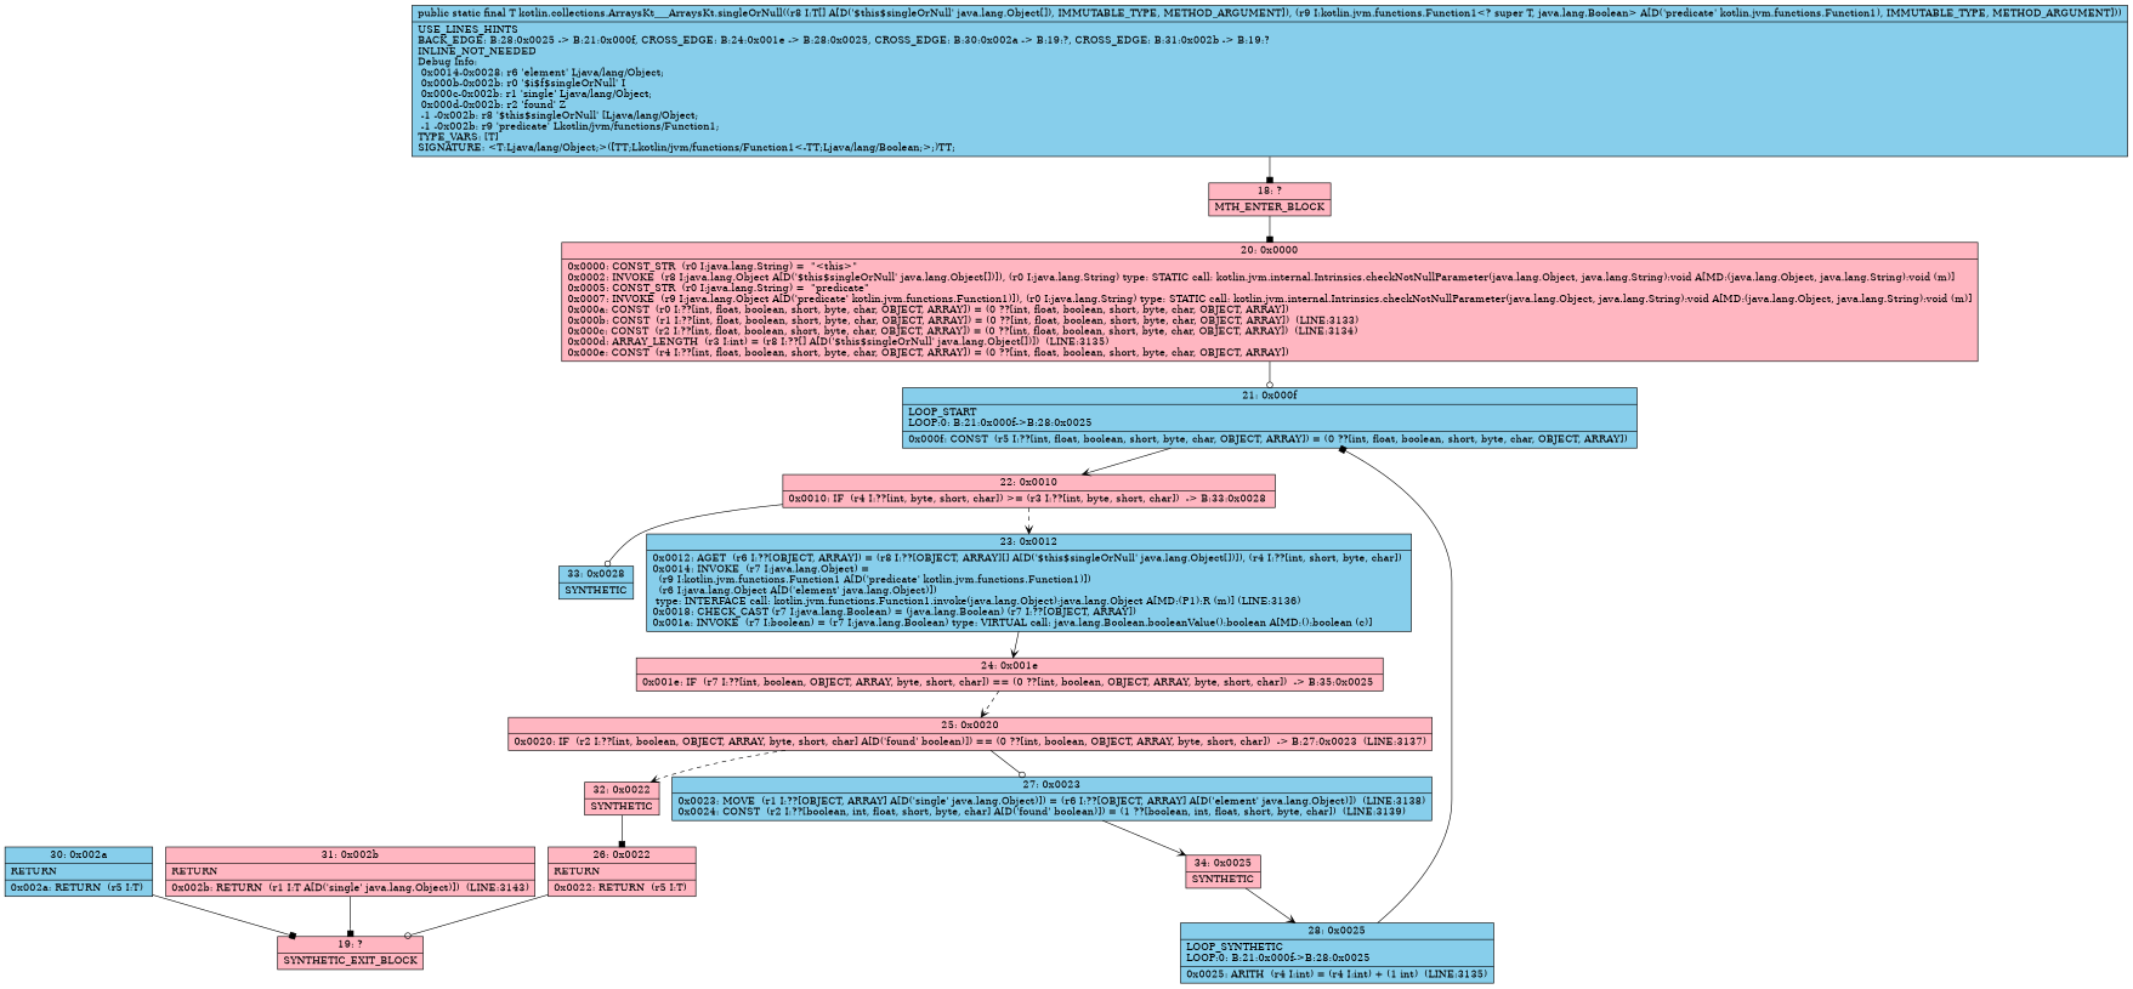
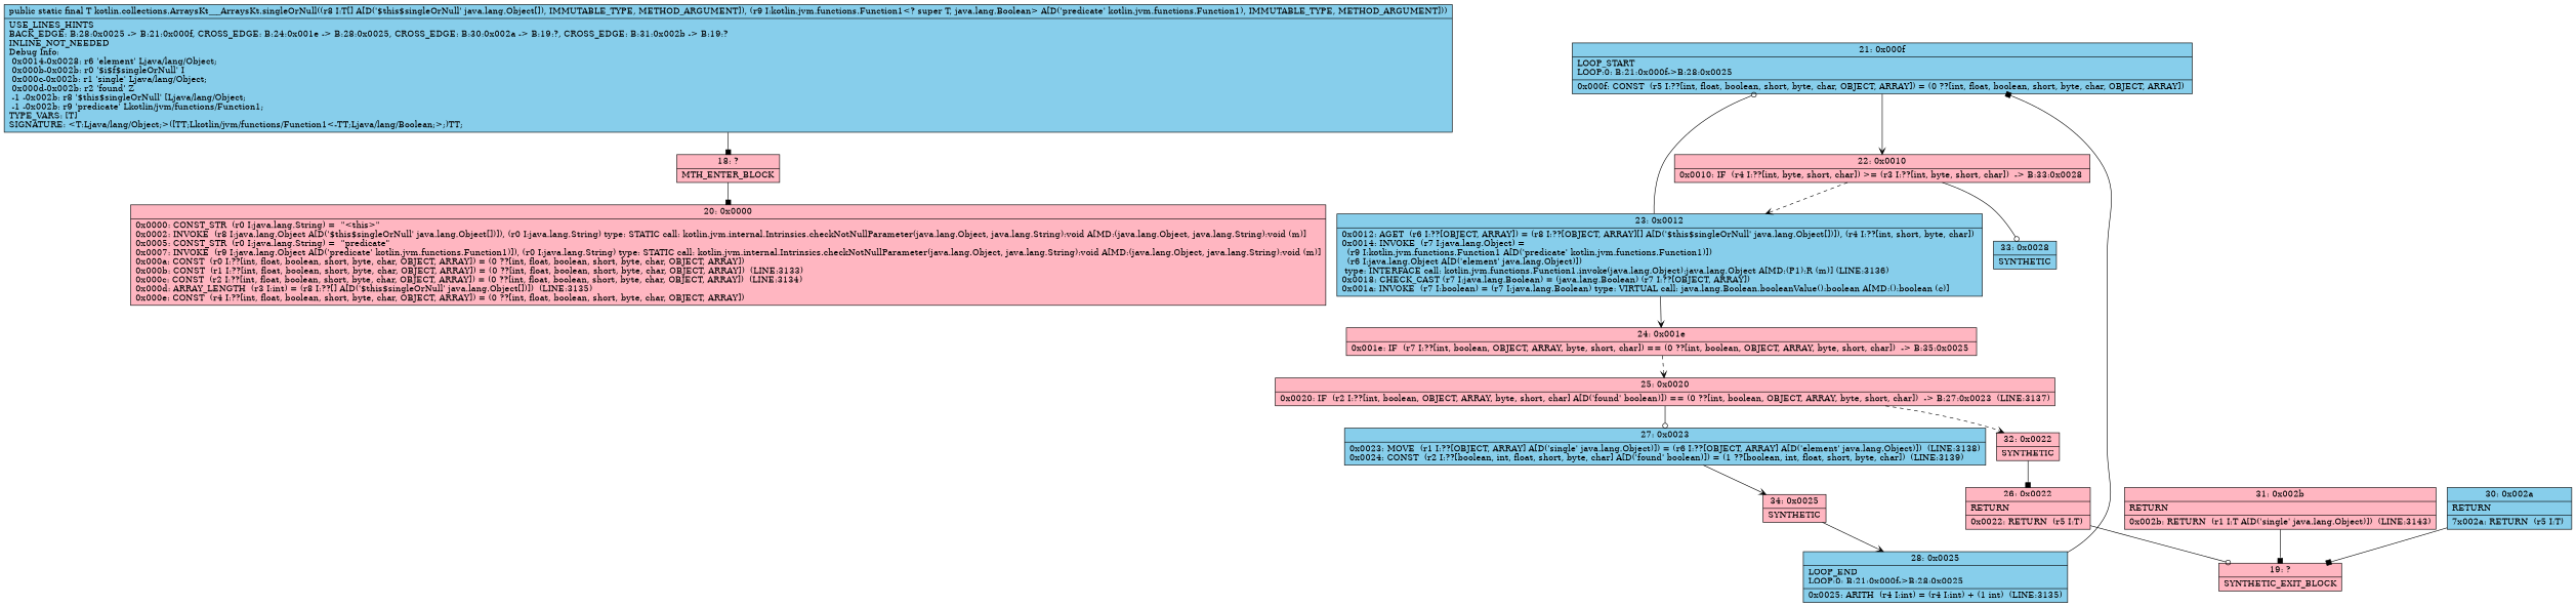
  digraph {
    node [fillcolor=lightpink shape=record style=filled]
    edge [arrowhead=vee]
    n1 [label="{18\:\ ?|MTH_ENTER_BLOCK\l}"]
    n2 [label="{20\:\ 0x0000|0x0000: CONST_STR  (r0 I:java.lang.String) =  \"\<this\>\" \l0x0002: INVOKE  (r8 I:java.lang.Object A[D('$this$singleOrNull' java.lang.Object[])]), (r0 I:java.lang.String) type: STATIC call: kotlin.jvm.internal.Intrinsics.checkNotNullParameter(java.lang.Object, java.lang.String):void A[MD:(java.lang.Object, java.lang.String):void (m)]\l0x0005: CONST_STR  (r0 I:java.lang.String) =  \"predicate\" \l0x0007: INVOKE  (r9 I:java.lang.Object A[D('predicate' kotlin.jvm.functions.Function1)]), (r0 I:java.lang.String) type: STATIC call: kotlin.jvm.internal.Intrinsics.checkNotNullParameter(java.lang.Object, java.lang.String):void A[MD:(java.lang.Object, java.lang.String):void (m)]\l0x000a: CONST  (r0 I:??[int, float, boolean, short, byte, char, OBJECT, ARRAY]) = (0 ??[int, float, boolean, short, byte, char, OBJECT, ARRAY]) \l0x000b: CONST  (r1 I:??[int, float, boolean, short, byte, char, OBJECT, ARRAY]) = (0 ??[int, float, boolean, short, byte, char, OBJECT, ARRAY])  (LINE:3133)\l0x000c: CONST  (r2 I:??[int, float, boolean, short, byte, char, OBJECT, ARRAY]) = (0 ??[int, float, boolean, short, byte, char, OBJECT, ARRAY])  (LINE:3134)\l0x000d: ARRAY_LENGTH  (r3 I:int) = (r8 I:??[] A[D('$this$singleOrNull' java.lang.Object[])])  (LINE:3135)\l0x000e: CONST  (r4 I:??[int, float, boolean, short, byte, char, OBJECT, ARRAY]) = (0 ??[int, float, boolean, short, byte, char, OBJECT, ARRAY]) \l}"]
    n3 [fillcolor=skyblue label="{21\:\ 0x000f|LOOP_START\lLOOP:0: B:21:0x000f\-\>B:28:0x0025\l|0x000f: CONST  (r5 I:??[int, float, boolean, short, byte, char, OBJECT, ARRAY]) = (0 ??[int, float, boolean, short, byte, char, OBJECT, ARRAY]) \l}"]
    n4 [label="{22\:\ 0x0010|0x0010: IF  (r4 I:??[int, byte, short, char]) \>= (r3 I:??[int, byte, short, char])  \-\> B:33:0x0028 \l}"]
    n5 [fillcolor=skyblue label="{23\:\ 0x0012|0x0012: AGET  (r6 I:??[OBJECT, ARRAY]) = (r8 I:??[OBJECT, ARRAY][] A[D('$this$singleOrNull' java.lang.Object[])]), (r4 I:??[int, short, byte, char]) \l0x0014: INVOKE  (r7 I:java.lang.Object) = \l  (r9 I:kotlin.jvm.functions.Function1 A[D('predicate' kotlin.jvm.functions.Function1)])\l  (r6 I:java.lang.Object A[D('element' java.lang.Object)])\l type: INTERFACE call: kotlin.jvm.functions.Function1.invoke(java.lang.Object):java.lang.Object A[MD:(P1):R (m)] (LINE:3136)\l0x0018: CHECK_CAST (r7 I:java.lang.Boolean) = (java.lang.Boolean) (r7 I:??[OBJECT, ARRAY]) \l0x001a: INVOKE  (r7 I:boolean) = (r7 I:java.lang.Boolean) type: VIRTUAL call: java.lang.Boolean.booleanValue():boolean A[MD:():boolean (c)]\l}"]
    n6 [fillcolor=skyblue label="{33\:\ 0x0028|SYNTHETIC\l}"]
    n7 [label="{24\:\ 0x001e|0x001e: IF  (r7 I:??[int, boolean, OBJECT, ARRAY, byte, short, char]) == (0 ??[int, boolean, OBJECT, ARRAY, byte, short, char])  \-\> B:35:0x0025 \l}"]
    n8 [label="{25\:\ 0x0020|0x0020: IF  (r2 I:??[int, boolean, OBJECT, ARRAY, byte, short, char] A[D('found' boolean)]) == (0 ??[int, boolean, OBJECT, ARRAY, byte, short, char])  \-\> B:27:0x0023  (LINE:3137)\l}"]
    n9 [fillcolor=skyblue label="{27\:\ 0x0023|0x0023: MOVE  (r1 I:??[OBJECT, ARRAY] A[D('single' java.lang.Object)]) = (r6 I:??[OBJECT, ARRAY] A[D('element' java.lang.Object)])  (LINE:3138)\l0x0024: CONST  (r2 I:??[boolean, int, float, short, byte, char] A[D('found' boolean)]) = (1 ??[boolean, int, float, short, byte, char])  (LINE:3139)\l}"]
    n10 [label="{32\:\ 0x0022|SYNTHETIC\l}"]
    n11 [label="{34\:\ 0x0025|SYNTHETIC\l}"]
    n12 [label="{26\:\ 0x0022|RETURN\l|0x0022: RETURN  (r5 I:T) \l}"]
-   n13 [fillcolor=skyblue label="{28\:\ 0x0025|LOOP_SYNTHETIC\lLOOP:0: B:21:0x000f\-\>B:28:0x0025\l|0x0025: ARITH  (r4 I:int) = (r4 I:int) + (1 int)  (LINE:3135)\l}"]
+   n13 [fillcolor=skyblue label="{28\:\ 0x0025|LOOP_END\lLOOP:0: B:21:0x000f\-\>B:28:0x0025\l|0x0025: ARITH  (r4 I:int) = (r4 I:int) + (1 int)  (LINE:3135)\l}"]
    n14 [label="{19\:\ ?|SYNTHETIC_EXIT_BLOCK\l}"]
-   n15 [fillcolor=skyblue label="{30\:\ 0x002a|RETURN\l|0x002a: RETURN  (r5 I:T) \l}"]
+   n15 [fillcolor=skyblue label="{30\:\ 0x002a|RETURN\l|7x002a: RETURN  (r5 I:T) \l}"]
    n16 [label="{31\:\ 0x002b|RETURN\l|0x002b: RETURN  (r1 I:T A[D('single' java.lang.Object)])  (LINE:3143)\l}"]
    n17 [fillcolor=skyblue label="{public static final T kotlin.collections.ArraysKt___ArraysKt.singleOrNull((r8 I:T[] A[D('$this$singleOrNull' java.lang.Object[]), IMMUTABLE_TYPE, METHOD_ARGUMENT]), (r9 I:kotlin.jvm.functions.Function1\<? super T, java.lang.Boolean\> A[D('predicate' kotlin.jvm.functions.Function1), IMMUTABLE_TYPE, METHOD_ARGUMENT]))  | USE_LINES_HINTS\lBACK_EDGE: B:28:0x0025 \-\> B:21:0x000f, CROSS_EDGE: B:24:0x001e \-\> B:28:0x0025, CROSS_EDGE: B:30:0x002a \-\> B:19:?, CROSS_EDGE: B:31:0x002b \-\> B:19:?\lINLINE_NOT_NEEDED\lDebug Info:\l  0x0014\-0x0028: r6 'element' Ljava\/lang\/Object;\l  0x000b\-0x002b: r0 '$i$f$singleOrNull' I\l  0x000c\-0x002b: r1 'single' Ljava\/lang\/Object;\l  0x000d\-0x002b: r2 'found' Z\l  \-1 \-0x002b: r8 '$this$singleOrNull' [Ljava\/lang\/Object;\l  \-1 \-0x002b: r9 'predicate' Lkotlin\/jvm\/functions\/Function1;\lTYPE_VARS: [T]\lSIGNATURE: \<T:Ljava\/lang\/Object;\>([TT;Lkotlin\/jvm\/functions\/Function1\<\-TT;Ljava\/lang\/Boolean;\>;)TT;\l}"]
    n1 -> n2 [arrowhead=box]
-   n2 -> n3 [arrowhead=odot]
+   n5 -> n3 [arrowhead=odot]
    n3 -> n4
    n4 -> n5 [style=dashed]
    n4 -> n6 [arrowhead=odot]
    n5 -> n7
    n7 -> n8 [style=dashed]
    n8 -> n9 [arrowhead=odot]
    n8 -> n10 [style=dashed]
    n9 -> n11
    n10 -> n12 [arrowhead=box]
    n11 -> n13
    n12 -> n14 [arrowhead=odot]
    n13 -> n3 [arrowhead=box]
    n15 -> n14 [arrowhead=box]
    n16 -> n14 [arrowhead=box]
    n17 -> n1 [arrowhead=box]
  }
